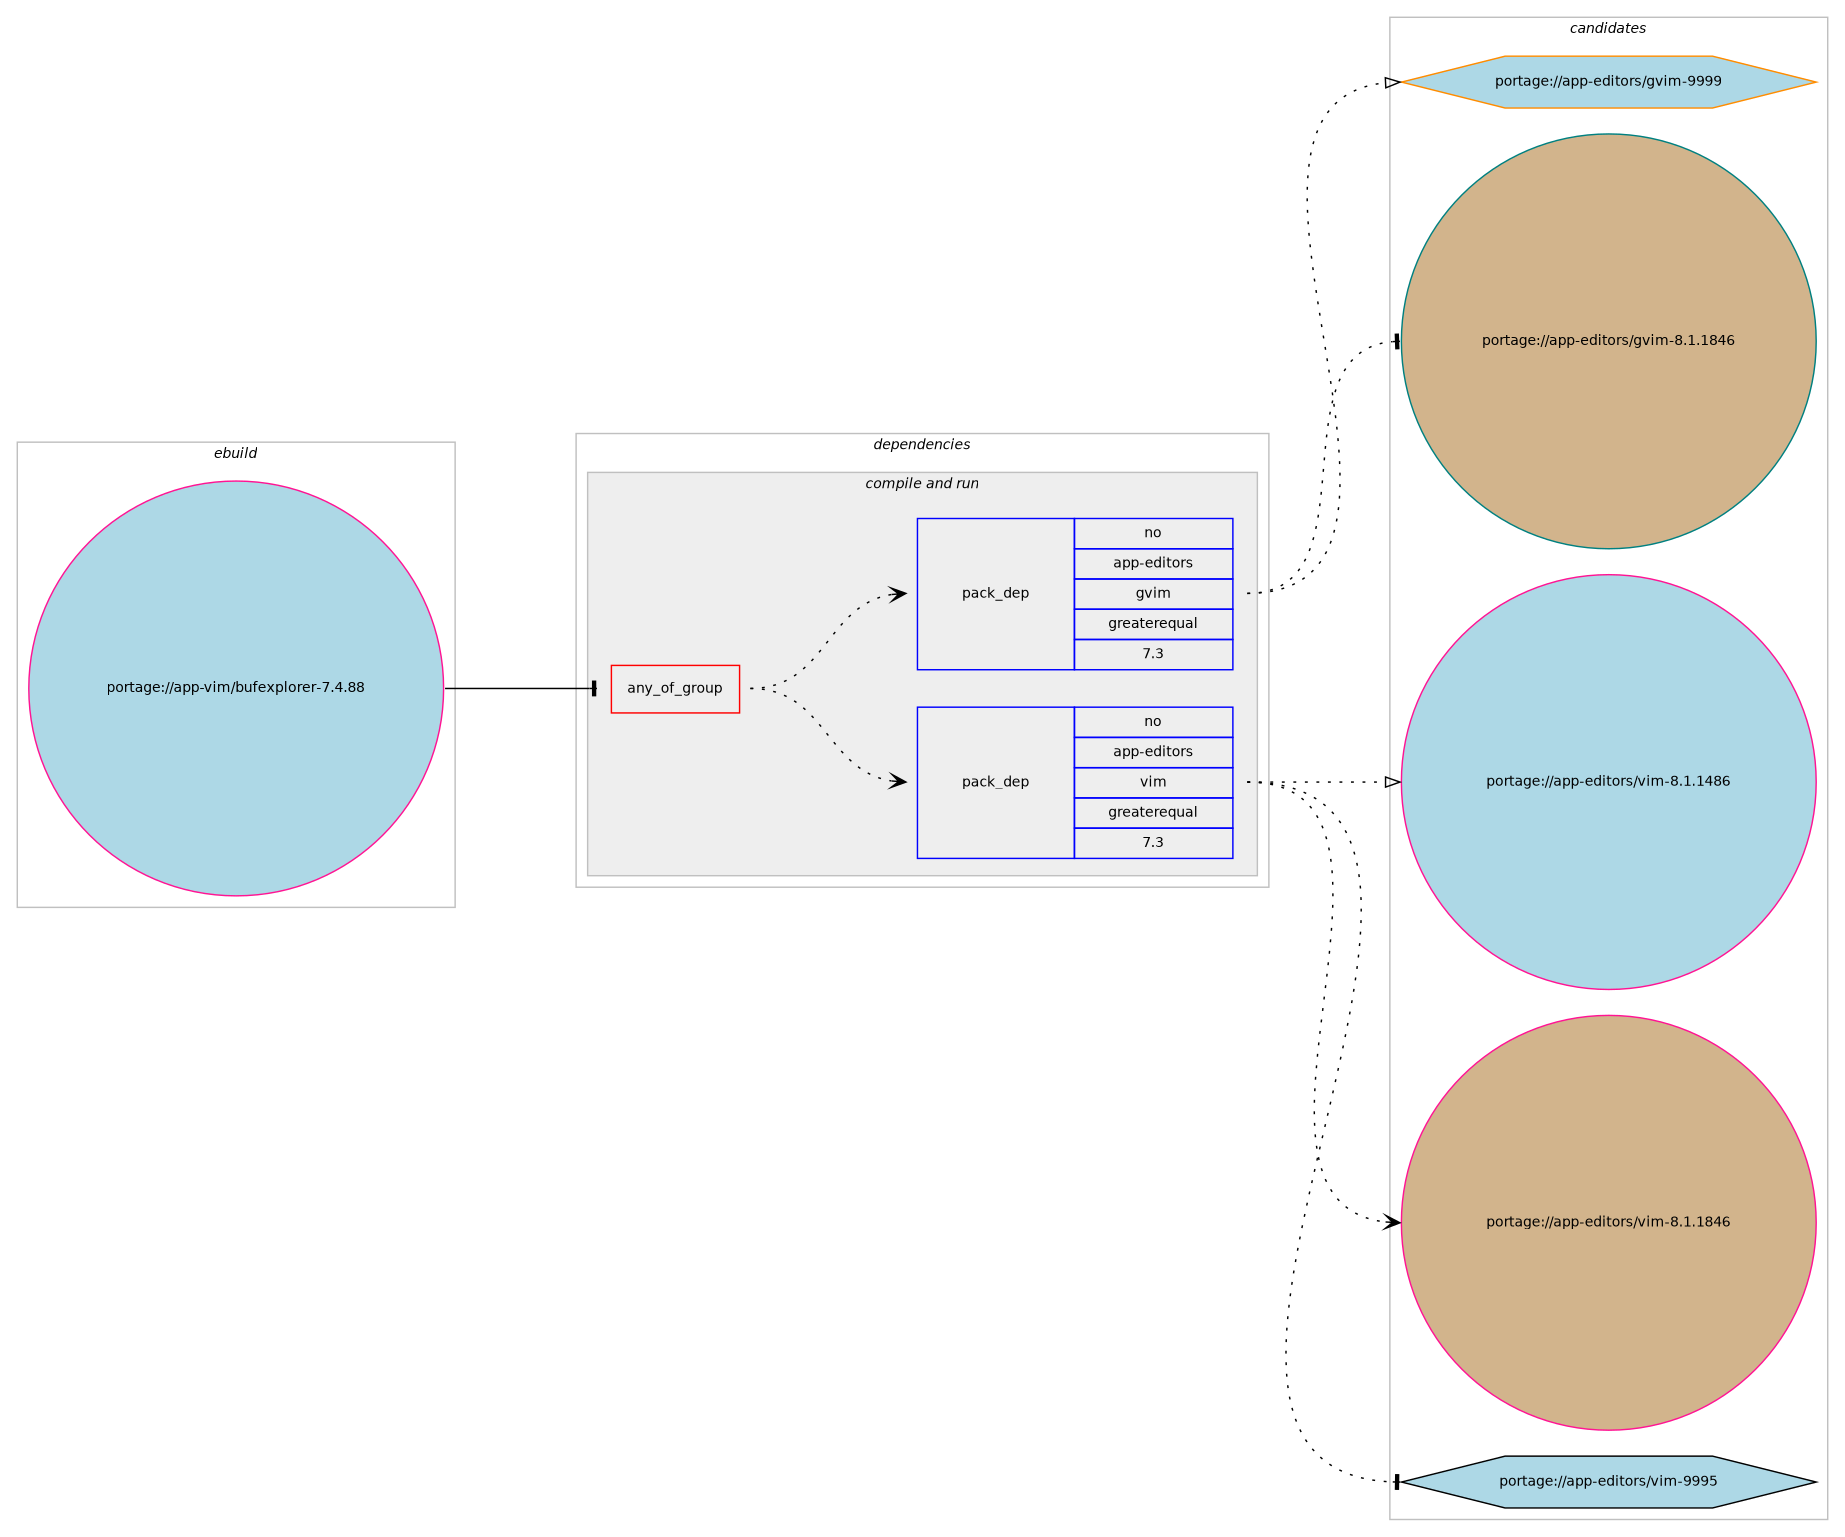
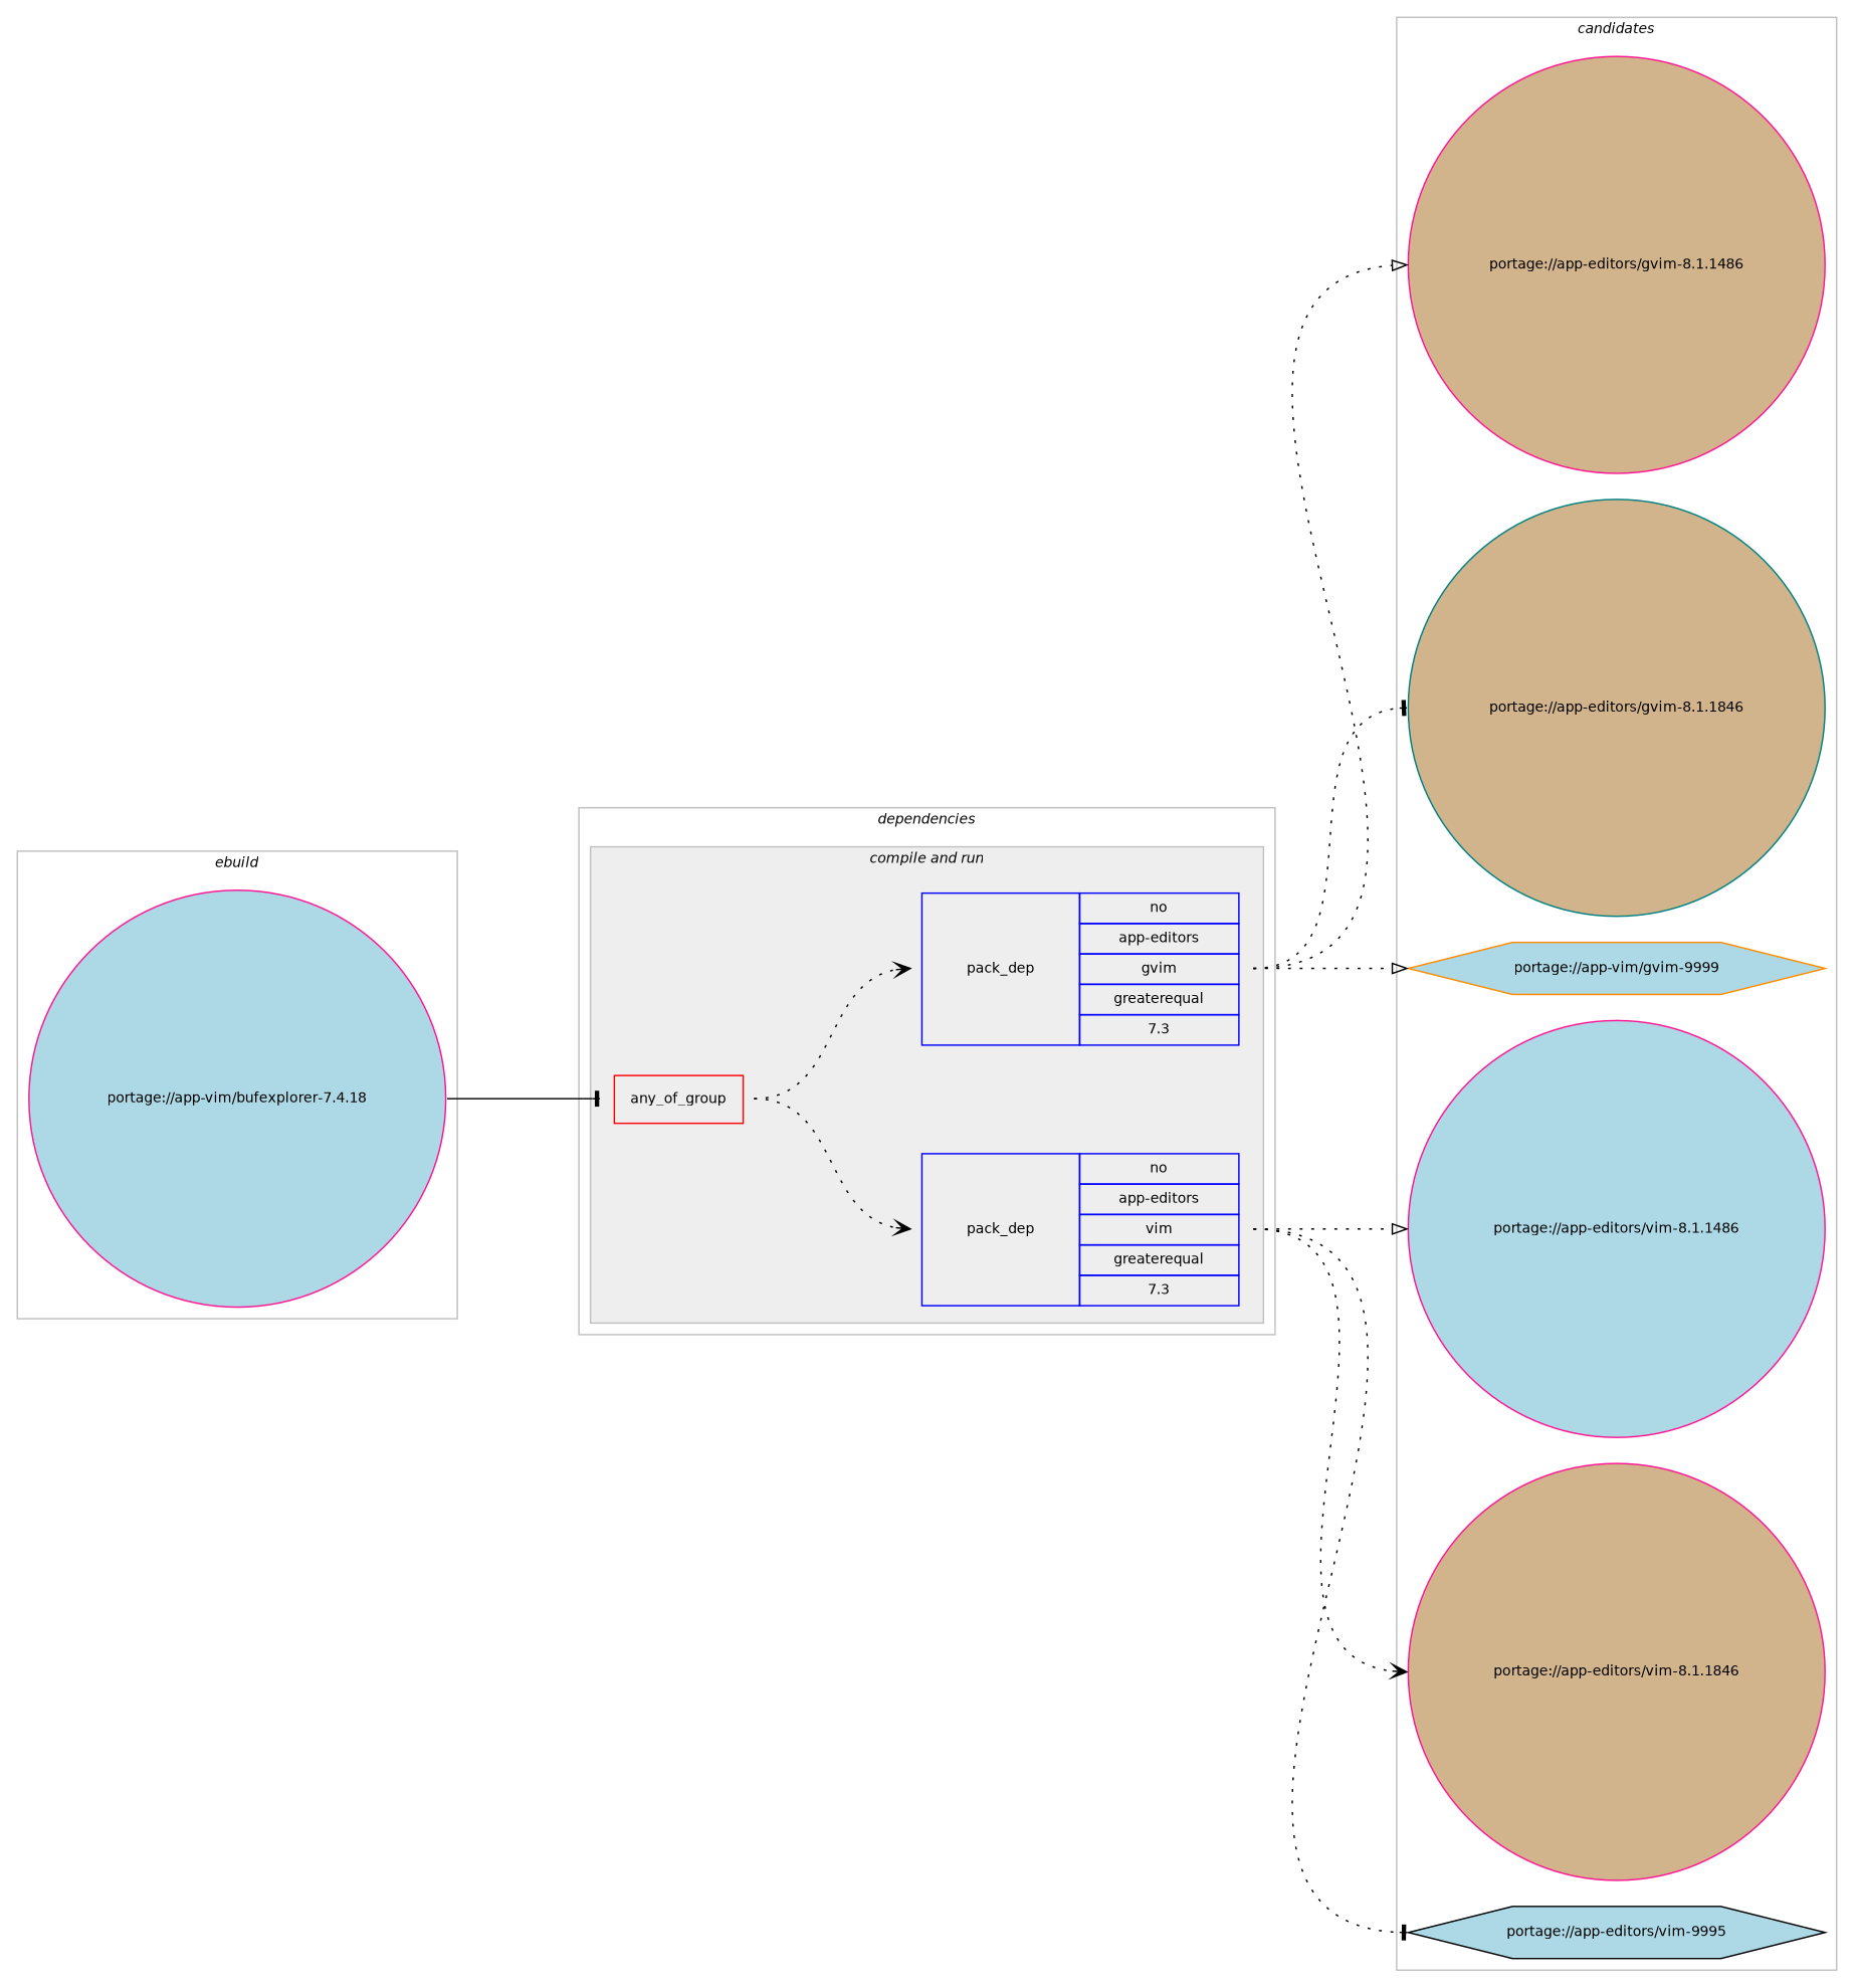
  digraph {
    compound=true
    concentrate=true
    fontname=Helvetica
    fontsize=10
    newrank=true
    rankdir=LR
    ranksep=1.5
    node [color=deeppink fillcolor=lightblue fontname=Helvetica fontsize=10 shape=circle style=filled]
    edge [arrowhead=tee headport=w style=dotted tailport=e weight=100]
-   n1 [label="portage://app-vim/bufexplorer-7.4.88" width=4]
+   n1 [label="portage://app-vim/bufexplorer-7.4.18" width=4]
    n2 [color=blue label=<<TABLE BORDER="0" CELLBORDER="1" CELLSPACING="0" CELLPADDING="4" WIDTH="220"><TR><TD ROWSPAN="6" CELLPADDING="30">pack_dep</TD></TR><TR><TD WIDTH="110">no</TD></TR><TR><TD>app-editors</TD></TR><TR><TD>vim</TD></TR><TR><TD>greaterequal</TD></TR><TR><TD>7.3</TD></TR></TABLE>> shape=none fillcolor="" style=""]
    n3 [color=blue label=<<TABLE BORDER="0" CELLBORDER="1" CELLSPACING="0" CELLPADDING="4" WIDTH="220"><TR><TD ROWSPAN="6" CELLPADDING="30">pack_dep</TD></TR><TR><TD WIDTH="110">no</TD></TR><TR><TD>app-editors</TD></TR><TR><TD>gvim</TD></TR><TR><TD>greaterequal</TD></TR><TR><TD>7.3</TD></TR></TABLE>> shape=none fillcolor="" style=""]
    n4 [color=red label=<<TABLE BORDER="0" CELLBORDER="1" CELLSPACING="0" CELLPADDING="4"><TR><TD CELLPADDING="10">any_of_group</TD></TR></TABLE>> shape=none fillcolor="" style=""]
    n5 [label="portage://app-editors/vim-8.1.1486" width=4]
    n6 [fillcolor=tan label="portage://app-editors/vim-8.1.1846" width=4]
    n7 [color=black label="portage://app-editors/vim-9995" shape=hexagon width=4]
+   n8 [fillcolor=tan label="portage://app-editors/gvim-8.1.1486" width=4]
    n9 [color=teal fillcolor=tan label="portage://app-editors/gvim-8.1.1846" width=4]
-   n10 [color=darkorange label="portage://app-editors/gvim-9999" shape=hexagon width=4]
+   n10 [color=darkorange label="portage://app-vim/gvim-9999" shape=hexagon width=4]
    subgraph cluster_1 {
      color=gray
      label=<<i>dependencies</i>>
      subgraph cluster_2 {
        color=gray
        fillcolor="#eeeeee"
        label=<<i>compile</i>>
        style=filled
      }
      subgraph cluster_3 {
        color=gray
        fillcolor="#eeeeee"
        label=<<i>compile and run</i>>
        style=filled
        subgraph sub_4 {
          color=gray
          fillcolor="#eeeeee"
          label=<<i>compile and run</i>>
          style=filled
          n4
          subgraph sub_5 {
            color=gray
            fillcolor="#eeeeee"
            label=<<i>compile and run</i>>
            style=filled
            n2
          }
          subgraph sub_6 {
            color=gray
            fillcolor="#eeeeee"
            label=<<i>compile and run</i>>
            style=filled
            n3
          }
        }
      }
      subgraph cluster_7 {
        color=gray
        fillcolor="#eeeeee"
        label=<<i>run</i>>
        style=filled
      }
    }
    subgraph cluster_8 {
      color=gray
      label=<<i>ebuild</i>>
      rank=same
      n1
    }
    subgraph cluster_9 {
      color=gray
      label=<<i>candidates</i>>
      rank=same
      subgraph sub_10 {
        color=black
        label=<<i>candidates</i>>
        nodesep=1
        rank=same
        n5
        n6
        n7
      }
      subgraph sub_11 {
        color=black
        label=<<i>candidates</i>>
        nodesep=1
        rank=same
+       n8
        n9
        n10
      }
    }
    n1 -> n4 [style=solid weight=20]
    n2 -> n5 [arrowhead=onormal]
    n2 -> n6 [arrowhead=vee]
    n2 -> n7
+   n3 -> n8 [arrowhead=onormal]
    n3 -> n9
    n3 -> n10 [arrowhead=onormal]
    n4 -> n2 [arrowhead=vee weight=20]
    n4 -> n3 [arrowhead=vee weight=20]
  }
